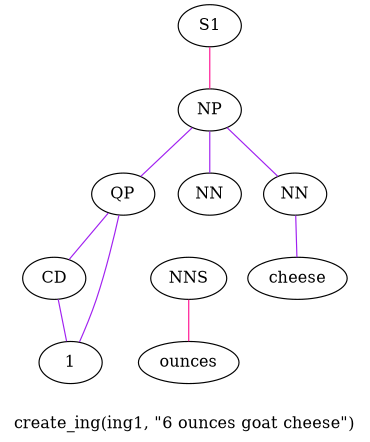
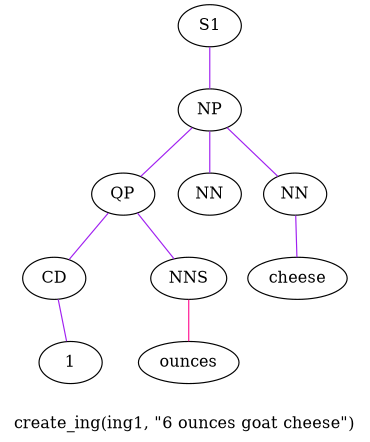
  graph {
    label="create_ing(ing1, \"6 ounces goat cheese\")"
    edge [color=purple]
    n1 [label=S1]
    n2 [label=NP]
    n3 [label=QP]
    n4 [label=NN]
    n5 [label=NN]
    n6 [label=CD]
    n7 [label=NNS]
    n8 [label=cheese]
    n9 [label=1]
    n10 [label=ounces]
-   n1 -- n2 [color=deeppink]
+   n1 -- n2
    n2 -- n3
    n2 -- n4
    n2 -- n5
    n3 -- n6
-   n3 -- n9
+   n3 -- n7
    n5 -- n8
    n6 -- n9
    n7 -- n10 [color=deeppink]
  }
